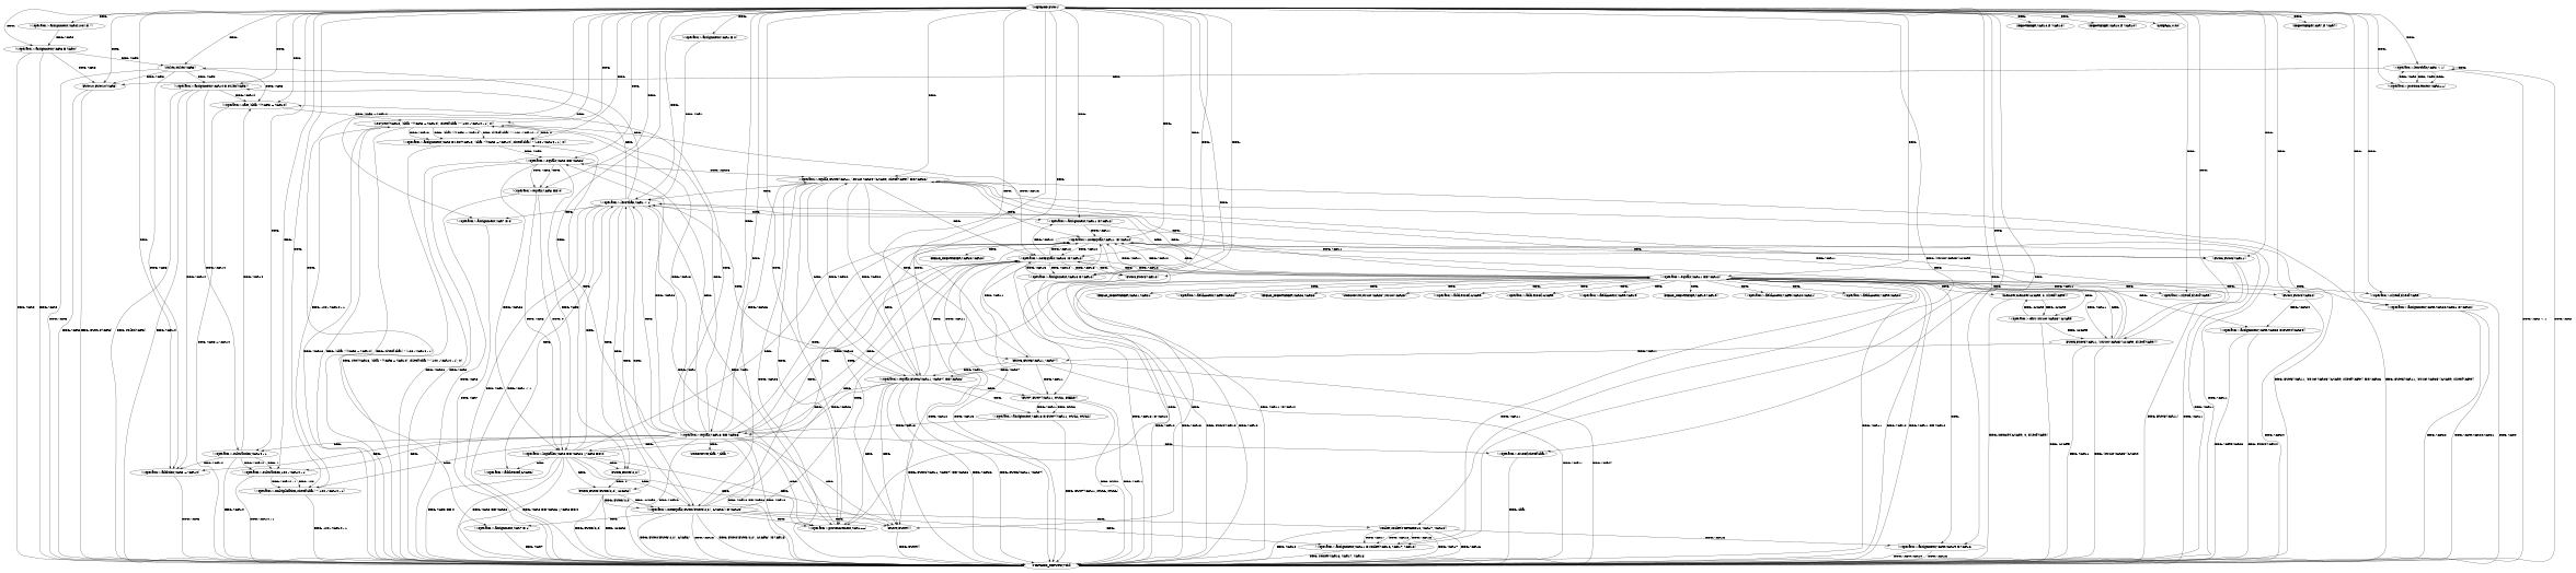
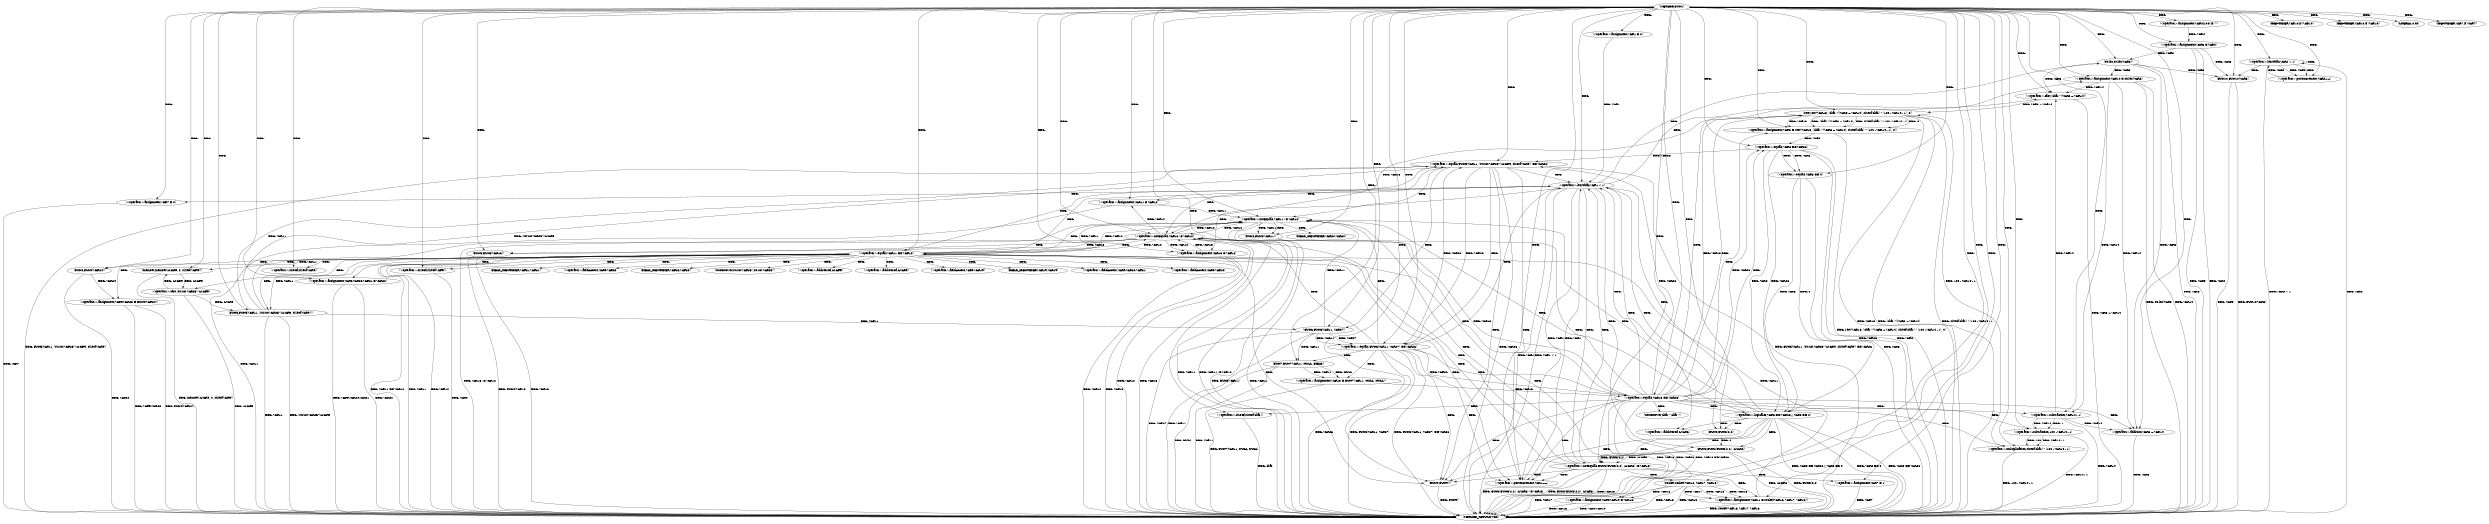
  digraph {
    n1 [label="(METHOD,FUN1)"]
    n2 [label="(<operator>.assignment,VAR4[100] = \"\")"]
    n3 [label="(<operator>.assignment,VAR3 = VAR4)"]
    n4 [label="(<operator>.assignment,VAR1 = 0)"]
    n5 [label="(<operator>.lessThan,VAR1 < 1)"]
    n6 [label="(<operator>.postIncrement,VAR1++)"]
    n7 [label="(<operator>.assignment,VAR7 = 0)"]
    n8 [label="(<operator>.assignment,VAR11 = VAR12)"]
    n9 [label="(<operator>.assignment,VAR13 = VAR12)"]
    n10 [label="(<operator>.assignment,VAR14 = strlen(VAR3))"]
    n11 [label="(strlen,strlen(VAR3))"]
    n12 [label="(<operator>.notEquals,FUN2(FUN3(2,2), &VAR6) != VAR15)"]
    n13 [label="(FUN3,FUN3(2,2))"]
    n14 [label="(<operator>.assignment,VAR7 = 1)"]
    n15 [label="(<operator>.assignment,VAR11 = socket(VAR16, VAR17, VAR18))"]
-   n16 [label="(socket,socket(METHOD16, VAR17, VAR18))"]
+   n16 [label="(socket,socket(VAR16, VAR17, VAR18))"]
    n17 [label="(<operator>.equals,VAR11 == VAR12)"]
    n18 [label="(memset,memset(&VAR9, 0, sizeof(VAR9)))"]
    n19 [label="(<operator>.sizeOf,sizeof(VAR9))"]
    n20 [label="(<operator>.assignment,VAR9.VAR19 = VAR16)"]
    n21 [label="(<operator>.assignment,VAR9.VAR20.VAR21 = VAR22)"]
    n22 [label="(FUN4,FUN4(VAR24))"]
    n23 [label="(<operator>.equals,FUN5(VAR11, (struct VAR25*)&VAR9, sizeof(VAR9)) == VAR26)"]
    n24 [label="(FUN5,FUN5(VAR11, (struct VAR25*)&VAR9, sizeof(VAR9)))"]
    n25 [label="(<operator>.sizeOf,sizeof(VAR9))"]
    n26 [label="(<operator>.equals,FUN6(VAR11, VAR27) == VAR26)"]
    n27 [label="(FUN6,FUN6(VAR11, VAR27))"]
    n28 [label="(FUN7,FUN7(VAR11, NULL, FIELD))"]
    n29 [label="(<operator>.equals,VAR13 == VAR26)"]
    n30 [label="(<operator>.assignment,VAR8 = recv(VAR13, (char *)(VAR3 + VAR14), sizeof(char) * (100 - VAR14 - 1), 0))"]
    n31 [label="(recv,recv(VAR13, (char *)(VAR3 + VAR14), sizeof(char) * (100 - VAR14 - 1), 0))"]
    n32 [label="(<operator>.cast,(char *)(VAR3 + VAR14))"]
    n33 [label="(<operator>.addition,VAR3 + VAR14)"]
    n34 [label="(<operator>.multiplication,sizeof(char) * (100 - VAR14 - 1))"]
    n35 [label="(<operator>.sizeOf,sizeof(char))"]
    n36 [label="(<operator>.subtraction,100 - VAR14 - 1)"]
    n37 [label="(<operator>.subtraction,VAR14 - 1)"]
    n38 [label="(<operator>.equals,VAR8 == VAR26)"]
    n39 [label="(<operator>.equals,VAR8 == 0)"]
    n40 [label="(IDENTIFIER,VAR10,if (VAR10))"]
    n41 [label="(IDENTIFIER,VAR10,if (VAR10))"]
    n42 [label="(LITERAL,0,do)"]
    n43 [label="(<operator>.notEquals,VAR11 != VAR12)"]
    n44 [label="(FUN8,FUN8(VAR11))"]
    n45 [label="(<operator>.notEquals,VAR13 != VAR12)"]
    n46 [label="(FUN8,FUN8(VAR13))"]
    n47 [label="(IDENTIFIER,VAR7,if (VAR7))"]
    n48 [label="(FUN9,FUN9())"]
    n49 [label="(<operator>.lessThan,VAR2 < 1)"]
    n50 [label="(<operator>.postIncrement,VAR2++)"]
    n51 [label="(FUN10,FUN10(VAR3))"]
    n52 [label="(METHOD_RETURN,void)"]
    n53 [label="(FUN2,FUN2(FUN3(2,2), &VAR6))"]
    n54 [label="(<operator>.addressOf,&VAR6)"]
    n55 [label="(<operator>.assignment,VAR9.VAR23 = FUN4(VAR24))"]
    n56 [label="(<operator>.cast,(struct VAR25*)&VAR9)"]
    n57 [label="(<operator>.addressOf,&VAR9)"]
    n58 [label="(<operator>.fieldAccess,VAR9.VAR19)"]
    n59 [label="(FIELD_IDENTIFIER,VAR19,VAR19)"]
    n60 [label="(<operator>.fieldAccess,VAR9.VAR20.VAR21)"]
    n61 [label="(<operator>.fieldAccess,VAR9.VAR20)"]
    n62 [label="(FIELD_IDENTIFIER,VAR21,VAR21)"]
    n63 [label="(<operator>.fieldAccess,VAR9.VAR23)"]
    n64 [label="(FIELD_IDENTIFIER,VAR23,VAR23)"]
    n65 [label="(UNKNOWN,struct VAR25*,struct VAR25*)"]
    n66 [label="(<operator>.addressOf,&VAR9)"]
    n67 [label="(<operator>.assignment,VAR13 = FUN7(VAR11, NULL, NULL))"]
    n68 [label="(<operator>.logicalOr,VAR8 == VAR26 || VAR8 == 0)"]
    n69 [label="(UNKNOWN,char *,char *)"]
    n70 [label="(FIELD_IDENTIFIER,VAR20,VAR20)"]
    n1 -> n2 [label="DDG: "]
    n1 -> n3 [label="DDG: "]
    n1 -> n4 [label="DDG: "]
    n1 -> n5 [label="DDG: "]
    n1 -> n6 [label="DDG: "]
    n1 -> n7 [label="DDG: "]
    n1 -> n8 [label="DDG: "]
    n1 -> n9 [label="DDG: "]
    n1 -> n10 [label="DDG: "]
    n1 -> n11 [label="DDG: "]
    n1 -> n12 [label="DDG: "]
    n1 -> n13 [label="DDG: "]
    n1 -> n14 [label="DDG: "]
    n1 -> n15 [label="DDG: "]
    n1 -> n16 [label="DDG: "]
    n1 -> n17 [label="DDG: "]
+   n1 -> n18 [label="DDG: "]
    n1 -> n19 [label="DDG: "]
    n1 -> n20 [label="DDG: "]
    n1 -> n21 [label="DDG: "]
    n1 -> n22 [label="DDG: "]
    n1 -> n23 [label="DDG: "]
    n1 -> n24 [label="DDG: "]
    n1 -> n25 [label="DDG: "]
    n1 -> n26 [label="DDG: "]
    n1 -> n27 [label="DDG: "]
    n1 -> n28 [label="DDG: "]
    n1 -> n29 [label="DDG: "]
    n1 -> n30 [label="DDG: "]
    n1 -> n31 [label="DDG: "]
    n1 -> n32 [label="DDG: "]
    n1 -> n33 [label="DDG: "]
    n1 -> n34 [label="DDG: "]
    n1 -> n35 [label="DDG: "]
    n1 -> n36 [label="DDG: "]
    n1 -> n37 [label="DDG: "]
    n1 -> n38 [label="DDG: "]
    n1 -> n39 [label="DDG: "]
    n1 -> n40 [label="DDG: "]
    n1 -> n41 [label="DDG: "]
    n1 -> n42 [label="DDG: "]
    n1 -> n43 [label="DDG: "]
    n1 -> n44 [label="DDG: "]
    n1 -> n45 [label="DDG: "]
    n1 -> n46 [label="DDG: "]
    n1 -> n47 [label="DDG: "]
    n1 -> n48 [label="DDG: "]
    n1 -> n49 [label="DDG: "]
    n1 -> n50 [label="DDG: "]
    n1 -> n51 [label="DDG: "]
    n2 -> n3 [label="DDG: VAR4"]
    n3 -> n11 [label="DDG: VAR3"]
    n3 -> n51 [label="DDG: VAR3"]
    n3 -> n52 [label="DDG: VAR3"]
    n3 -> n52 [label="DDG: VAR4"]
    n4 -> n5 [label="DDG: VAR1"]
    n5 -> n6 [label="DDG: VAR1"]
    n5 -> n7 [label="CDG: "]
    n5 -> n8 [label="CDG: "]
    n5 -> n9 [label="CDG: "]
    n5 -> n10 [label="CDG: "]
    n5 -> n11 [label="CDG: "]
    n5 -> n12 [label="CDG: "]
    n5 -> n13 [label="CDG: "]
    n5 -> n52 [label="DDG: VAR1"]
    n5 -> n52 [label="DDG: VAR1 < 1"]
    n5 -> n53 [label="CDG: "]
    n5 -> n54 [label="CDG: "]
    n6 -> n5 [label="DDG: VAR1"]
    n7 -> n52 [label="DDG: VAR7"]
    n8 -> n43 [label="DDG: VAR11"]
    n8 -> n52 [label="DDG: VAR11"]
    n9 -> n45 [label="DDG: VAR13"]
    n9 -> n52 [label="DDG: VAR12"]
    n9 -> n52 [label="DDG: VAR13"]
    n10 -> n32 [label="DDG: VAR14"]
    n10 -> n33 [label="DDG: VAR14"]
    n10 -> n37 [label="DDG: VAR14"]
    n10 -> n52 [label="DDG: strlen(VAR3)"]
    n10 -> n52 [label="DDG: VAR14"]
    n11 -> n10 [label="DDG: VAR3"]
    n11 -> n32 [label="DDG: VAR3"]
    n11 -> n33 [label="DDG: VAR3"]
    n11 -> n51 [label="DDG: VAR3"]
    n11 -> n52 [label="DDG: VAR3"]
    n12 -> n5 [label="CDG: "]
    n12 -> n6 [label="CDG: "]
    n12 -> n14 [label="CDG: "]
    n12 -> n15 [label="CDG: "]
    n12 -> n16 [label="CDG: "]
    n12 -> n17 [label="CDG: "]
    n12 -> n43 [label="CDG: "]
    n12 -> n45 [label="CDG: "]
    n12 -> n48 [label="CDG: "]
    n12 -> n52 [label="DDG: FUN2(FUN3(2,2), &VAR6)"]
    n12 -> n52 [label="DDG: VAR15"]
    n12 -> n52 [label="DDG: FUN2(FUN3(2,2), &VAR6) != VAR15"]
    n13 -> n53 [label="DDG: 2"]
    n14 -> n52 [label="DDG: VAR7"]
    n15 -> n17 [label="DDG: VAR11"]
    n15 -> n52 [label="DDG: socket(VAR16, VAR17, VAR18)"]
    n16 -> n15 [label="DDG: VAR16"]
    n16 -> n15 [label="DDG: VAR17"]
    n16 -> n15 [label="DDG: VAR18"]
    n16 -> n20 [label="DDG: VAR16"]
    n16 -> n52 [label="DDG: VAR17"]
    n16 -> n52 [label="DDG: VAR16"]
    n16 -> n52 [label="DDG: VAR18"]
    n17 -> n5 [label="CDG: "]
    n17 -> n6 [label="CDG: "]
    n17 -> n18 [label="CDG: "]
    n17 -> n19 [label="CDG: "]
    n17 -> n20 [label="CDG: "]
    n17 -> n21 [label="CDG: "]
    n17 -> n22 [label="CDG: "]
    n17 -> n23 [label="CDG: "]
    n17 -> n24 [label="DDG: VAR11"]
    n17 -> n24 [label="CDG: "]
    n17 -> n25 [label="CDG: "]
    n17 -> n43 [label="DDG: VAR11"]
    n17 -> n43 [label="DDG: VAR12"]
    n17 -> n43 [label="CDG: "]
    n17 -> n45 [label="CDG: "]
    n17 -> n48 [label="CDG: "]
    n17 -> n52 [label="DDG: VAR11"]
    n17 -> n52 [label="DDG: VAR12"]
    n17 -> n52 [label="DDG: VAR11 == VAR12"]
    n17 -> n55 [label="CDG: "]
    n17 -> n56 [label="CDG: "]
    n17 -> n57 [label="CDG: "]
    n17 -> n58 [label="CDG: "]
    n17 -> n59 [label="CDG: "]
    n17 -> n60 [label="CDG: "]
    n17 -> n61 [label="CDG: "]
    n17 -> n62 [label="CDG: "]
    n17 -> n63 [label="CDG: "]
    n17 -> n64 [label="CDG: "]
    n17 -> n65 [label="CDG: "]
    n17 -> n66 [label="CDG: "]
    n18 -> n52 [label="DDG: memset(&VAR9, 0, sizeof(VAR9))"]
    n18 -> n56 [label="DDG: &VAR9"]
    n20 -> n52 [label="DDG: VAR9.VAR19"]
    n20 -> n52 [label="DDG: VAR16"]
    n21 -> n52 [label="DDG: VAR22"]
    n21 -> n52 [label="DDG: VAR9.VAR20.VAR21"]
    n22 -> n52 [label="DDG: VAR24"]
    n22 -> n55 [label="DDG: VAR24"]
    n23 -> n5 [label="CDG: "]
    n23 -> n6 [label="CDG: "]
    n23 -> n26 [label="DDG: VAR26"]
    n23 -> n26 [label="CDG: "]
    n23 -> n27 [label="CDG: "]
    n23 -> n43 [label="CDG: "]
    n23 -> n45 [label="CDG: "]
    n23 -> n48 [label="CDG: "]
    n23 -> n52 [label="DDG: VAR26"]
    n23 -> n52 [label="DDG: FUN5(VAR11, (struct VAR25*)&VAR9, sizeof(VAR9)) == VAR26"]
    n23 -> n52 [label="DDG: FUN5(VAR11, (struct VAR25*)&VAR9, sizeof(VAR9))"]
    n24 -> n23 [label="DDG: VAR11"]
    n24 -> n23 [label="DDG: (struct VAR25*)&VAR9"]
    n24 -> n27 [label="DDG: VAR11"]
    n24 -> n43 [label="DDG: VAR11"]
    n24 -> n52 [label="DDG: (struct VAR25*)&VAR9"]
    n24 -> n52 [label="DDG: VAR11"]
    n25 -> n52 [label="DDG: VAR9"]
    n26 -> n5 [label="CDG: "]
    n26 -> n6 [label="CDG: "]
    n26 -> n23 [label="DDG: VAR26"]
    n26 -> n28 [label="CDG: "]
    n26 -> n29 [label="DDG: VAR26"]
    n26 -> n29 [label="CDG: "]
    n26 -> n43 [label="CDG: "]
    n26 -> n45 [label="CDG: "]
    n26 -> n48 [label="CDG: "]
    n26 -> n52 [label="DDG: FUN6(VAR11, VAR27) == VAR26"]
    n26 -> n52 [label="DDG: VAR26"]
    n26 -> n52 [label="DDG: FUN6(VAR11, VAR27)"]
    n26 -> n67 [label="CDG: "]
    n27 -> n26 [label="DDG: VAR11"]
    n27 -> n26 [label="DDG: VAR27"]
    n27 -> n28 [label="DDG: VAR11"]
    n27 -> n43 [label="DDG: VAR11"]
    n27 -> n52 [label="DDG: VAR11"]
    n27 -> n52 [label="DDG: VAR27"]
-   n28 -> n43 [label="DDG: VAR11"]
    n28 -> n52 [label="DDG: NULL"]
    n28 -> n52 [label="DDG: VAR11"]
    n28 -> n67 [label="DDG: VAR11"]
    n28 -> n67 [label="DDG: NULL"]
    n29 -> n5 [label="CDG: "]
    n29 -> n6 [label="CDG: "]
    n29 -> n23 [label="DDG: VAR26"]
    n29 -> n30 [label="CDG: "]
    n29 -> n31 [label="DDG: VAR13"]
    n29 -> n31 [label="CDG: "]
    n29 -> n32 [label="CDG: "]
    n29 -> n33 [label="CDG: "]
    n29 -> n34 [label="CDG: "]
    n29 -> n35 [label="CDG: "]
    n29 -> n36 [label="CDG: "]
    n29 -> n37 [label="CDG: "]
    n29 -> n38 [label="DDG: VAR26"]
    n29 -> n38 [label="CDG: "]
    n29 -> n43 [label="CDG: "]
    n29 -> n45 [label="DDG: VAR13"]
    n29 -> n45 [label="CDG: "]
    n29 -> n48 [label="CDG: "]
    n29 -> n52 [label="DDG: VAR13"]
    n29 -> n52 [label="DDG: VAR26"]
    n29 -> n52 [label="DDG: VAR13 == VAR26"]
    n29 -> n68 [label="CDG: "]
    n29 -> n69 [label="CDG: "]
    n30 -> n38 [label="DDG: VAR8"]
    n30 -> n52 [label="DDG: recv(VAR13, (char *)(VAR3 + VAR14), sizeof(char) * (100 - VAR14 - 1), 0)"]
    n31 -> n30 [label="DDG: VAR13"]
    n31 -> n30 [label="DDG: (char *)(VAR3 + VAR14)"]
    n31 -> n30 [label="DDG: sizeof(char) * (100 - VAR14 - 1)"]
    n31 -> n30 [label="DDG: 0"]
    n31 -> n45 [label="DDG: VAR13"]
    n31 -> n52 [label="DDG: (char *)(VAR3 + VAR14)"]
    n31 -> n52 [label="DDG: sizeof(char) * (100 - VAR14 - 1)"]
    n31 -> n52 [label="DDG: VAR13"]
    n32 -> n31 [label="DDG: VAR3 + VAR14"]
    n32 -> n52 [label="DDG: VAR3 + VAR14"]
    n33 -> n52 [label="DDG: VAR3"]
    n34 -> n31 [label="DDG: 100 - VAR14 - 1"]
    n34 -> n52 [label="DDG: 100 - VAR14 - 1"]
    n35 -> n52 [label="DDG: char"]
    n36 -> n34 [label="DDG: 100"]
    n36 -> n34 [label="DDG: VAR14 - 1"]
    n36 -> n52 [label="DDG: VAR14 - 1"]
    n37 -> n32 [label="DDG: VAR14"]
    n37 -> n33 [label="DDG: VAR14"]
    n37 -> n36 [label="DDG: VAR14"]
    n37 -> n36 [label="DDG: 1"]
    n37 -> n52 [label="DDG: VAR14"]
    n38 -> n23 [label="DDG: VAR26"]
    n38 -> n39 [label="DDG: VAR8"]
    n38 -> n39 [label="CDG: "]
    n38 -> n52 [label="DDG: VAR26"]
    n38 -> n52 [label="DDG: VAR8"]
    n38 -> n68 [label="DDG: VAR8"]
    n38 -> n68 [label="DDG: VAR26"]
    n39 -> n52 [label="DDG: VAR8"]
    n39 -> n68 [label="DDG: VAR8"]
    n39 -> n68 [label="DDG: 0"]
    n43 -> n44 [label="DDG: VAR11"]
    n43 -> n44 [label="CDG: "]
    n43 -> n45 [label="DDG: VAR12"]
    n43 -> n52 [label="DDG: VAR11"]
    n43 -> n52 [label="DDG: VAR11 != VAR12"]
    n43 -> n70 [label="CDG: "]
    n44 -> n52 [label="DDG: FUN8(VAR11)"]
    n44 -> n52 [label="DDG: VAR11"]
    n45 -> n8 [label="DDG: VAR12"]
    n45 -> n9 [label="DDG: VAR12"]
    n45 -> n17 [label="DDG: VAR12"]
    n45 -> n43 [label="DDG: VAR12"]
    n45 -> n46 [label="DDG: VAR13"]
    n45 -> n46 [label="CDG: "]
    n45 -> n52 [label="DDG: VAR12"]
    n45 -> n52 [label="DDG: VAR13"]
    n45 -> n52 [label="DDG: VAR13 != VAR12"]
    n46 -> n52 [label="DDG: FUN8(VAR13)"]
    n46 -> n52 [label="DDG: VAR13"]
    n48 -> n52 [label="DDG: FUN9()"]
    n49 -> n49 [label="CDG: "]
    n49 -> n50 [label="DDG: VAR2"]
    n49 -> n50 [label="CDG: "]
    n49 -> n51 [label="CDG: "]
    n49 -> n52 [label="DDG: VAR2 < 1"]
    n49 -> n52 [label="DDG: VAR2"]
    n50 -> n49 [label="DDG: VAR2"]
    n51 -> n52 [label="DDG: FUN10(VAR3)"]
    n51 -> n52 [label="DDG: VAR3"]
    n53 -> n12 [label="DDG: FUN3(2,2)"]
    n53 -> n12 [label="DDG: &VAR6"]
    n53 -> n52 [label="DDG: &VAR6"]
    n53 -> n52 [label="DDG: FUN3(2,2)"]
    n55 -> n52 [label="DDG: FUN4(VAR24)"]
    n55 -> n52 [label="DDG: VAR9.VAR23"]
    n56 -> n18 [label="DDG: &VAR9"]
    n56 -> n24 [label="DDG: &VAR9"]
    n56 -> n52 [label="DDG: &VAR9"]
    n67 -> n29 [label="DDG: VAR13"]
    n67 -> n52 [label="DDG: FUN7(VAR11, NULL, NULL)"]
    n68 -> n5 [label="CDG: "]
    n68 -> n6 [label="CDG: "]
    n68 -> n12 [label="CDG: "]
    n68 -> n13 [label="CDG: "]
    n68 -> n43 [label="CDG: "]
    n68 -> n45 [label="CDG: "]
    n68 -> n48 [label="CDG: "]
    n68 -> n52 [label="DDG: VAR8 == VAR26 || VAR8 == 0"]
    n68 -> n52 [label="DDG: VAR8 == 0"]
    n68 -> n52 [label="DDG: VAR8 == VAR26"]
    n68 -> n53 [label="CDG: "]
    n68 -> n54 [label="CDG: "]
  }
